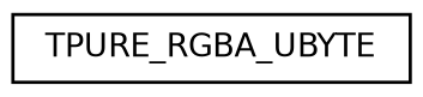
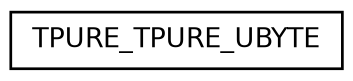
  digraph {
    rankdir=LR
-   n1 [color=black fillcolor=white fontname=Helvetica fontsize=10 height=0.2 label=TPURE_RGBA_UBYTE shape=record style=filled width=0.4]
+   n1 [color=black fillcolor=white fontname=Helvetica fontsize=10 height=0.2 label=TPURE_TPURE_UBYTE shape=record style=filled width=0.4]
  }
